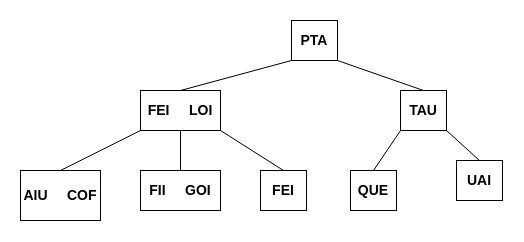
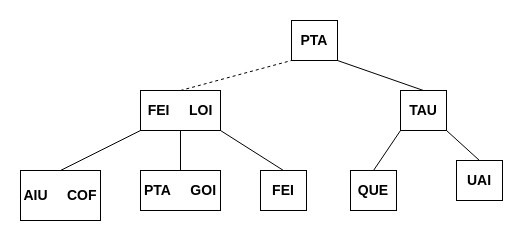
  <mxCell id="0" />
  <mxCell id="1" parent="0" />
  <mxCell id="2" value="&lt;font style=&quot;font-size: 14px;&quot;&gt;&lt;b&gt;PTA&lt;/b&gt;&lt;/font&gt;" style="rounded=0;whiteSpace=wrap;html=1;" vertex="1" parent="1"><mxGeometry x="291" y="20" width="46" height="40" as="geometry" /></mxCell>
  <mxCell id="3" value="&lt;font style=&quot;font-size: 14px;&quot;&gt;&lt;b&gt;FEI&amp;nbsp; &amp;nbsp; &amp;nbsp;LOI&lt;/b&gt;&lt;/font&gt;" style="rounded=0;whiteSpace=wrap;html=1;" vertex="1" parent="1"><mxGeometry x="140" y="90" width="80" height="40" as="geometry" /></mxCell>
  <mxCell id="4" value="&lt;font style=&quot;font-size: 14px;&quot;&gt;&lt;b&gt;TAU&lt;/b&gt;&lt;/font&gt;" style="rounded=0;whiteSpace=wrap;html=1;" vertex="1" parent="1"><mxGeometry x="400" y="90" width="46" height="40" as="geometry" /></mxCell>
  <mxCell id="5" value="&lt;font style=&quot;font-size: 14px;&quot;&gt;&lt;b&gt;AIU&amp;nbsp; &amp;nbsp; &amp;nbsp;COF&lt;/b&gt;&lt;/font&gt;" style="rounded=0;whiteSpace=wrap;html=1;" vertex="1" parent="1"><mxGeometry x="20" y="170" width="80" height="50" as="geometry" /></mxCell>
- <mxCell id="6" value="&lt;font style=&quot;font-size: 14px;&quot;&gt;&lt;b&gt;FII&amp;nbsp; &amp;nbsp; &amp;nbsp;GOI&lt;/b&gt;&lt;/font&gt;" style="rounded=0;whiteSpace=wrap;html=1;" vertex="1" parent="1"><mxGeometry x="140" y="170" width="80" height="40" as="geometry" /></mxCell>
+ <mxCell id="6" value="&lt;font style=&quot;font-size: 14px;&quot;&gt;&lt;b&gt;PTA&amp;nbsp; &amp;nbsp; &amp;nbsp;GOI&lt;/b&gt;&lt;/font&gt;" style="rounded=0;whiteSpace=wrap;html=1;" vertex="1" parent="1"><mxGeometry x="140" y="170" width="80" height="40" as="geometry" /></mxCell>
  <mxCell id="7" value="&lt;font style=&quot;font-size: 14px;&quot;&gt;&lt;b&gt;FEI&lt;/b&gt;&lt;/font&gt;" style="rounded=0;whiteSpace=wrap;html=1;" vertex="1" parent="1"><mxGeometry x="260" y="170" width="46" height="40" as="geometry" /></mxCell>
  <mxCell id="8" value="&lt;font style=&quot;font-size: 14px;&quot;&gt;&lt;b&gt;QUE&lt;/b&gt;&lt;/font&gt;" style="rounded=0;whiteSpace=wrap;html=1;" vertex="1" parent="1"><mxGeometry x="350" y="170" width="46" height="40" as="geometry" /></mxCell>
  <mxCell id="9" value="&lt;font style=&quot;font-size: 14px;&quot;&gt;&lt;b&gt;UAI&lt;/b&gt;&lt;/font&gt;" style="rounded=0;whiteSpace=wrap;html=1;" vertex="1" parent="1"><mxGeometry x="456" y="160" width="46" height="40" as="geometry" /></mxCell>
- <mxCell id="10" value="" style="endArrow=none;html=1;rounded=0;entryX=0;entryY=1;entryDx=0;entryDy=0;exitX=0.5;exitY=0;exitDx=0;exitDy=0;" edge="1" parent="1" source="3" target="2"><mxGeometry width="50" height="50" relative="1" as="geometry"><mxPoint x="290" y="370" as="sourcePoint" /><mxPoint x="340" y="320" as="targetPoint" /></mxGeometry></mxCell>
+ <mxCell id="10" value="" style="endArrow=none;html=1;rounded=0;entryX=0;entryY=1;entryDx=0;entryDy=0;exitX=0.5;exitY=0;exitDx=0;exitDy=0;dashed=1;" edge="1" parent="1" source="3" target="2"><mxGeometry width="50" height="50" relative="1" as="geometry"><mxPoint x="290" y="370" as="sourcePoint" /><mxPoint x="340" y="320" as="targetPoint" /></mxGeometry></mxCell>
  <mxCell id="11" value="" style="endArrow=none;html=1;rounded=0;entryX=1;entryY=1;entryDx=0;entryDy=0;exitX=0.5;exitY=0;exitDx=0;exitDy=0;" edge="1" parent="1" source="4" target="2"><mxGeometry width="50" height="50" relative="1" as="geometry"><mxPoint x="290" y="370" as="sourcePoint" /><mxPoint x="340" y="320" as="targetPoint" /></mxGeometry></mxCell>
  <mxCell id="12" value="" style="endArrow=none;html=1;rounded=0;entryX=0;entryY=1;entryDx=0;entryDy=0;exitX=0.5;exitY=0;exitDx=0;exitDy=0;" edge="1" parent="1" source="5" target="3"><mxGeometry width="50" height="50" relative="1" as="geometry"><mxPoint x="290" y="370" as="sourcePoint" /><mxPoint x="340" y="320" as="targetPoint" /></mxGeometry></mxCell>
  <mxCell id="13" value="" style="endArrow=none;html=1;rounded=0;entryX=0.5;entryY=1;entryDx=0;entryDy=0;exitX=0.5;exitY=0;exitDx=0;exitDy=0;" edge="1" parent="1" source="6" target="3"><mxGeometry width="50" height="50" relative="1" as="geometry"><mxPoint x="290" y="370" as="sourcePoint" /><mxPoint x="340" y="320" as="targetPoint" /></mxGeometry></mxCell>
  <mxCell id="14" value="" style="endArrow=none;html=1;rounded=0;entryX=1;entryY=1;entryDx=0;entryDy=0;exitX=0.5;exitY=0;exitDx=0;exitDy=0;" edge="1" parent="1" source="7" target="3"><mxGeometry width="50" height="50" relative="1" as="geometry"><mxPoint x="290" y="370" as="sourcePoint" /><mxPoint x="340" y="320" as="targetPoint" /></mxGeometry></mxCell>
  <mxCell id="15" value="" style="endArrow=none;html=1;rounded=0;entryX=0;entryY=1;entryDx=0;entryDy=0;exitX=0.5;exitY=0;exitDx=0;exitDy=0;" edge="1" parent="1" source="8" target="4"><mxGeometry width="50" height="50" relative="1" as="geometry"><mxPoint x="290" y="370" as="sourcePoint" /><mxPoint x="340" y="320" as="targetPoint" /></mxGeometry></mxCell>
  <mxCell id="16" value="" style="endArrow=none;html=1;rounded=0;entryX=1;entryY=1;entryDx=0;entryDy=0;exitX=0.5;exitY=0;exitDx=0;exitDy=0;" edge="1" parent="1" source="9" target="4"><mxGeometry width="50" height="50" relative="1" as="geometry"><mxPoint x="290" y="370" as="sourcePoint" /><mxPoint x="340" y="320" as="targetPoint" /></mxGeometry></mxCell>
